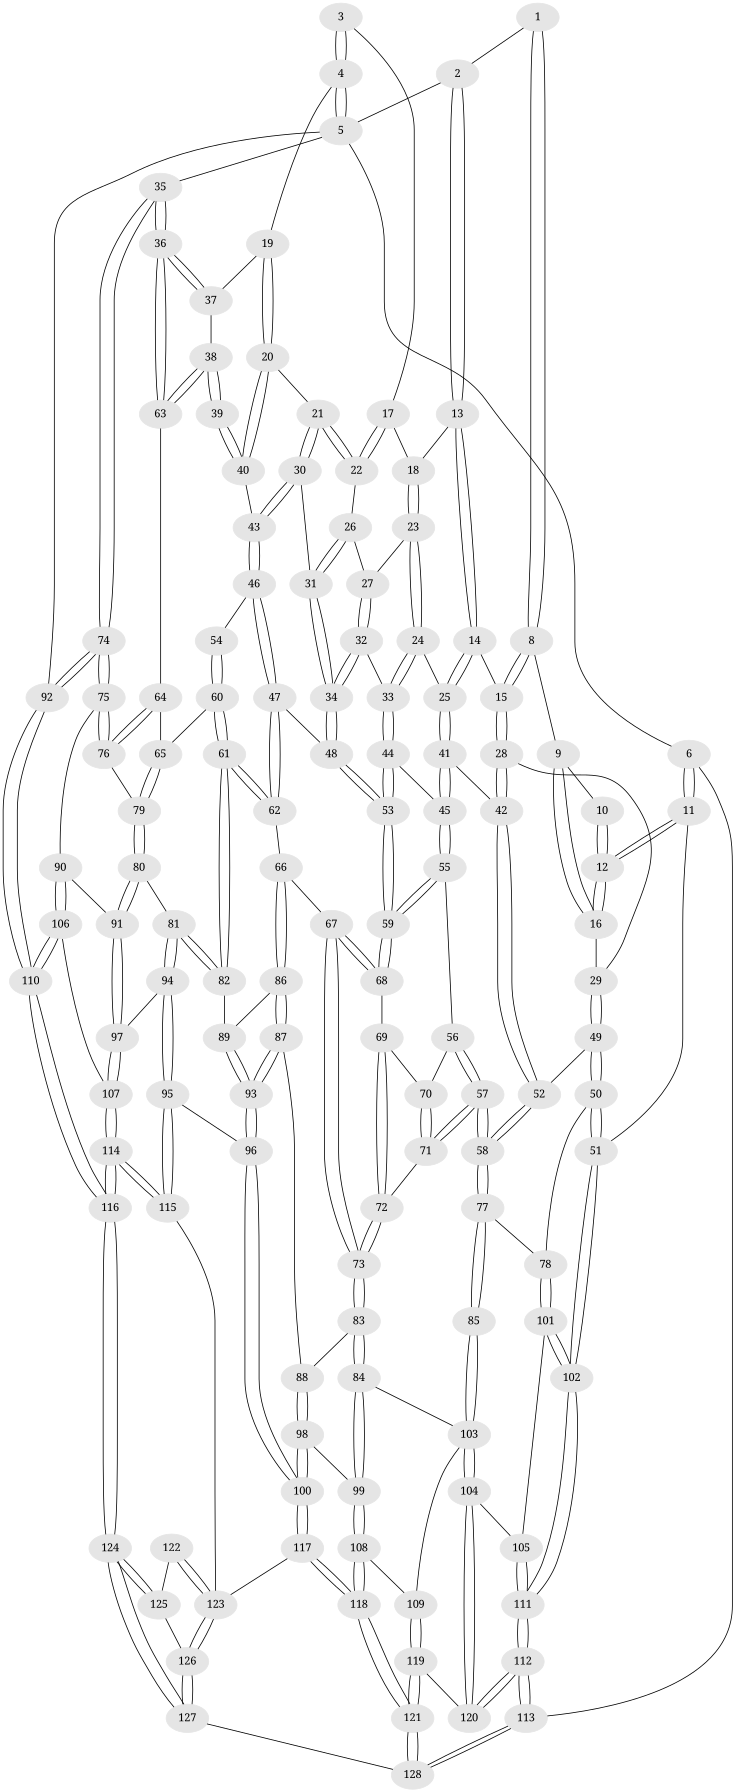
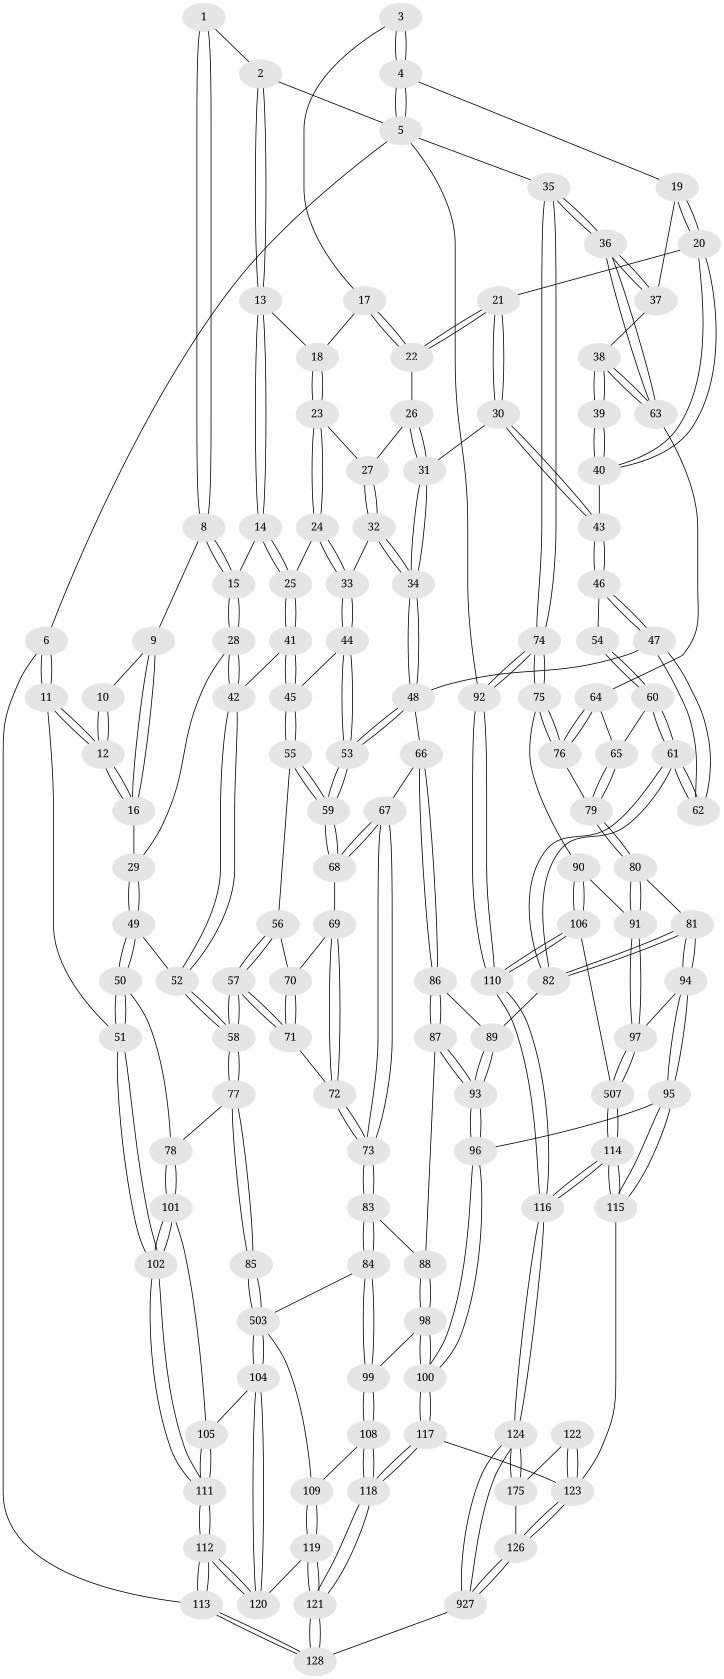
  graph {
    fontname="Noto Serif"
    node [color=gray90 fontname="Noto Serif" style=filled]
    edge [fontname="Noto Serif"]
    1
    2
    8
    13
    5
    9
    15
    3
    4
    17
    14
    18
    19
    22
    6
    35
    92
    20
    37
    11
    113
    36
    74
    110
    12
    51
    128
    10
    16
    28
    29
    102
    25
    23
    41
    42
    49
    26
    24
    27
    21
    40
    38
    30
    43
    31
    33
    32
    44
    45
    34
    52
    50
    46
    48
    53
    63
    75
    64
    39
    54
    60
    55
    58
    47
    59
    56
    62
    66
    78
    101
    111
    77
    68
    61
    65
    57
    70
    71
    72
    85
    69
    82
    79
    89
    67
    86
    76
    80
    73
    87
    83
    84
    88
    90
    91
    106
-   103
+   103 [label=503]
    105
    81
    94
    97
    95
    93
    99
    98
    108
    104
    109
    96
    100
-   107
+   107 [label=507]
    116
    115
    123
    117
    114
    118
    112
    120
    119
    121
    124
    122
-   125
-   127
+   125 [label=175]
+   127 [label=927]
    126
    1 -- 2
    1 -- 8
    1 -- 8
    2 -- 13
    2 -- 13
    2 -- 5
    8 -- 9
    8 -- 15
    8 -- 15
    13 -- 14
    13 -- 14
    13 -- 18
    5 -- 6
    5 -- 35
    5 -- 92
    9 -- 10
    9 -- 16
    9 -- 16
    15 -- 28
    15 -- 28
    3 -- 4
    3 -- 4
    3 -- 17
    4 -- 5
    4 -- 5
    4 -- 19
    17 -- 18
    17 -- 22
    17 -- 22
    14 -- 15
    14 -- 25
    14 -- 25
    18 -- 23
    18 -- 23
    19 -- 20
    19 -- 20
    19 -- 37
    22 -- 26
    6 -- 11
    6 -- 11
    6 -- 113
    35 -- 36
    35 -- 36
    35 -- 74
    35 -- 74
    92 -- 110
    92 -- 110
    20 -- 21
    20 -- 40
    20 -- 40
    37 -- 38
    11 -- 12
    11 -- 12
    11 -- 51
    113 -- 128
    113 -- 128
    36 -- 37
    36 -- 37
    36 -- 63
    36 -- 63
    74 -- 92
    74 -- 92
    74 -- 75
    74 -- 75
    110 -- 116
    110 -- 116
    12 -- 16
    12 -- 16
    51 -- 102
    51 -- 102
    10 -- 12
    10 -- 12
    16 -- 29
    28 -- 29
    28 -- 42
    28 -- 42
    29 -- 49
    29 -- 49
    102 -- 111
    102 -- 111
    25 -- 41
    25 -- 41
    23 -- 24
    23 -- 24
    23 -- 27
    41 -- 42
    41 -- 45
    41 -- 45
    42 -- 52
    42 -- 52
    49 -- 52
    49 -- 50
    49 -- 50
    26 -- 27
    26 -- 31
    26 -- 31
    24 -- 25
    24 -- 33
    24 -- 33
    27 -- 32
    27 -- 32
    21 -- 22
    21 -- 22
    21 -- 30
    21 -- 30
    40 -- 43
    38 -- 63
    38 -- 63
    38 -- 39
    38 -- 39
    30 -- 43
    30 -- 43
    30 -- 31
    43 -- 46
    43 -- 46
    31 -- 34
    31 -- 34
    33 -- 44
    33 -- 44
    32 -- 33
    32 -- 34
    32 -- 34
    44 -- 45
    44 -- 53
    44 -- 53
    45 -- 55
    45 -- 55
    34 -- 48
    34 -- 48
    52 -- 58
    52 -- 58
    50 -- 51
    50 -- 51
    50 -- 78
    46 -- 54
    46 -- 47
    46 -- 47
    48 -- 53
    48 -- 53
    53 -- 59
    53 -- 59
    63 -- 64
    75 -- 76
    75 -- 76
    75 -- 90
    64 -- 65
    64 -- 76
    64 -- 76
    39 -- 40
    39 -- 40
    54 -- 60
    54 -- 60
    60 -- 61
    60 -- 61
    60 -- 65
    55 -- 59
    55 -- 59
    55 -- 56
    58 -- 77
    58 -- 77
    47 -- 48
    47 -- 62
    47 -- 62
    59 -- 68
    59 -- 68
    56 -- 57
    56 -- 57
    56 -- 70
-   62 -- 66
+   48 -- 66
    66 -- 67
    66 -- 86
    66 -- 86
    78 -- 101
    78 -- 101
    101 -- 102
    101 -- 102
    101 -- 105
    111 -- 112
    111 -- 112
    77 -- 78
    77 -- 85
    77 -- 85
    68 -- 69
    61 -- 62
    61 -- 62
    61 -- 82
    61 -- 82
    65 -- 79
    65 -- 79
    57 -- 58
    57 -- 58
    57 -- 71
    57 -- 71
    70 -- 71
    70 -- 71
    71 -- 72
    72 -- 73
    72 -- 73
    85 -- 103
    85 -- 103
    69 -- 70
    69 -- 72
    69 -- 72
    82 -- 89
    79 -- 80
    79 -- 80
    89 -- 93
    89 -- 93
    67 -- 68
    67 -- 68
    67 -- 73
    67 -- 73
    86 -- 89
    86 -- 87
    86 -- 87
    76 -- 79
    80 -- 91
    80 -- 91
    80 -- 81
    73 -- 83
    73 -- 83
    87 -- 88
    87 -- 93
    87 -- 93
    83 -- 84
    83 -- 84
    83 -- 88
    84 -- 103
    84 -- 99
    84 -- 99
    88 -- 98
    88 -- 98
    90 -- 91
    90 -- 106
    90 -- 106
    91 -- 97
    91 -- 97
    106 -- 110
    106 -- 110
    106 -- 107
    103 -- 104
    103 -- 104
    103 -- 109
    105 -- 111
    105 -- 111
    81 -- 82
    81 -- 82
    81 -- 94
    81 -- 94
    94 -- 97
    94 -- 95
    94 -- 95
    97 -- 107
    97 -- 107
    95 -- 96
    95 -- 115
    95 -- 115
    93 -- 96
    93 -- 96
    99 -- 108
    99 -- 108
    98 -- 99
    98 -- 100
    98 -- 100
    108 -- 109
    108 -- 118
    108 -- 118
    104 -- 105
    104 -- 120
    104 -- 120
    109 -- 119
    109 -- 119
    96 -- 100
    96 -- 100
    100 -- 117
    100 -- 117
    107 -- 114
    107 -- 114
    116 -- 124
    116 -- 124
    115 -- 123
    123 -- 126
    123 -- 126
    117 -- 123
    117 -- 118
    117 -- 118
    114 -- 116
    114 -- 116
    114 -- 115
    114 -- 115
    118 -- 121
    118 -- 121
    112 -- 113
    112 -- 113
    112 -- 120
    112 -- 120
    119 -- 120
    119 -- 121
    119 -- 121
    121 -- 128
    121 -- 128
    124 -- 125
    124 -- 125
    124 -- 127
    124 -- 127
    122 -- 123
    122 -- 123
    122 -- 125
    125 -- 126
    127 -- 128
    126 -- 127
    126 -- 127
  }
